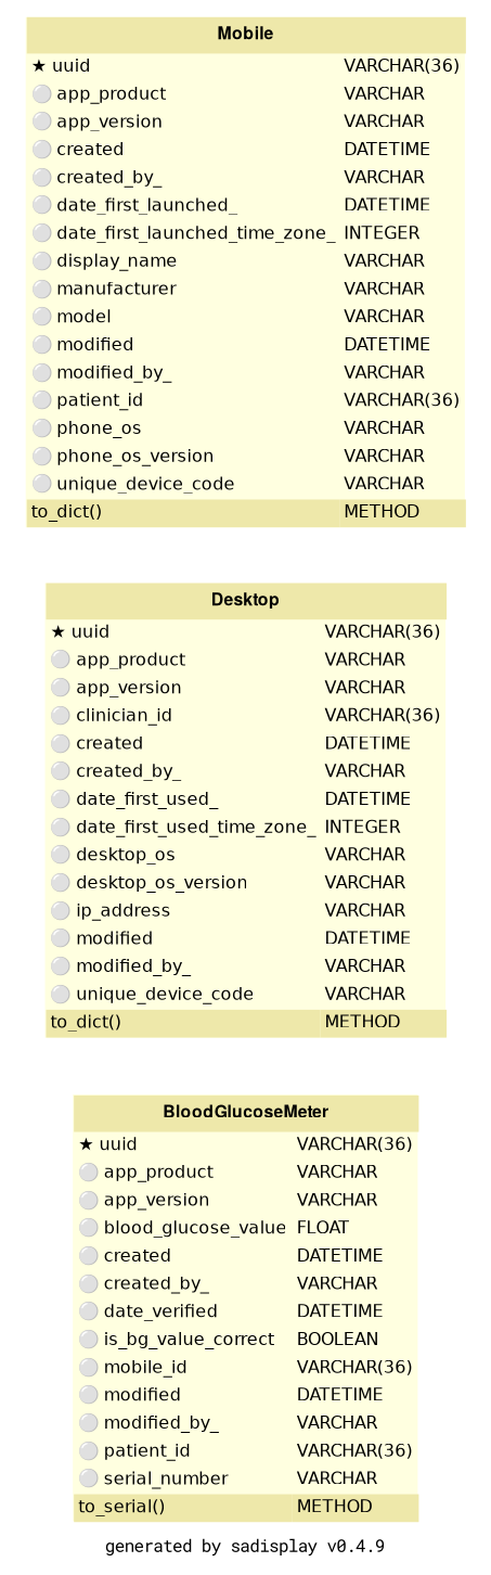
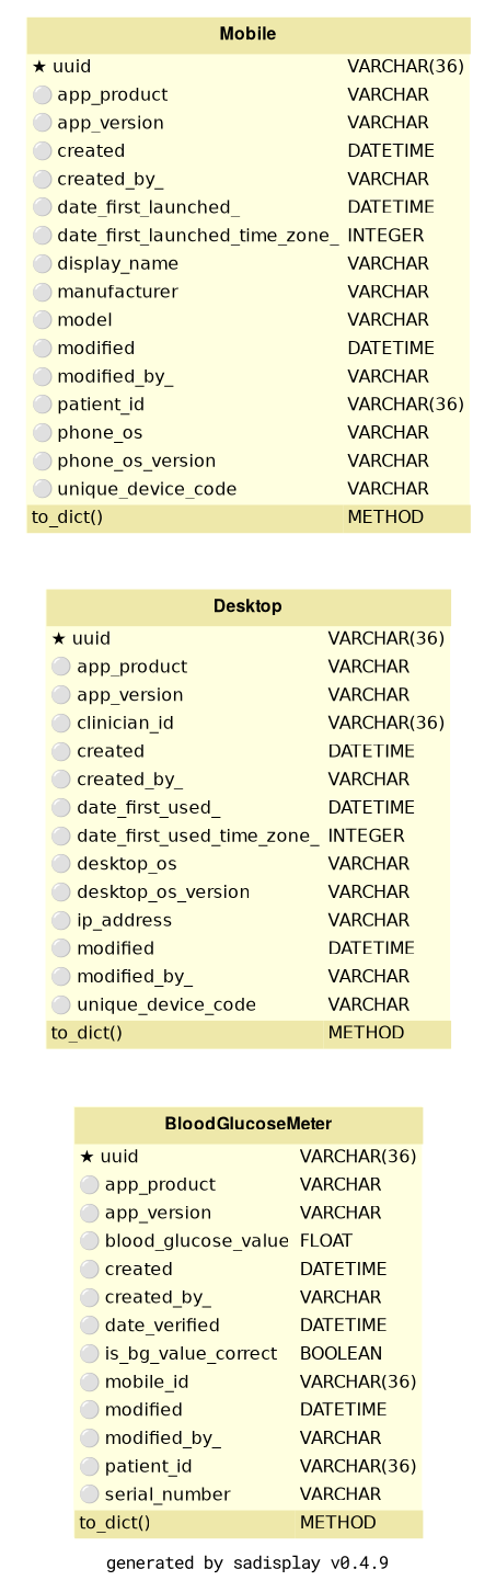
  digraph {
    fontname="Roboto Mono"
    fontsize=8
    label="generated by sadisplay v0.4.9"
    rankdir=LR
    node [fontname="Roboto Mono" fontsize=8 shape=plaintext]
-   n1 [label=<         <TABLE BGCOLOR="lightyellow" BORDER="0"             CELLBORDER="0" CELLSPACING="0">                 <TR><TD COLSPAN="2" CELLPADDING="4"                         ALIGN="CENTER" BGCOLOR="palegoldenrod"                 ><FONT FACE="Helvetica Bold" COLOR="black"                 >BloodGlucoseMeter</FONT></TD></TR><TR><TD ALIGN="LEFT" BORDER="0"         ><FONT FACE="Bitstream Vera Sans">★ uuid</FONT         ></TD><TD ALIGN="LEFT"         ><FONT FACE="Bitstream Vera Sans">VARCHAR(36)</FONT         ></TD></TR> <TR><TD ALIGN="LEFT" BORDER="0"         ><FONT FACE="Bitstream Vera Sans">⚪ app_product</FONT         ></TD><TD ALIGN="LEFT"         ><FONT FACE="Bitstream Vera Sans">VARCHAR</FONT         ></TD></TR> <TR><TD ALIGN="LEFT" BORDER="0"         ><FONT FACE="Bitstream Vera Sans">⚪ app_version</FONT         ></TD><TD ALIGN="LEFT"         ><FONT FACE="Bitstream Vera Sans">VARCHAR</FONT         ></TD></TR> <TR><TD ALIGN="LEFT" BORDER="0"         ><FONT FACE="Bitstream Vera Sans">⚪ blood_glucose_value</FONT         ></TD><TD ALIGN="LEFT"         ><FONT FACE="Bitstream Vera Sans">FLOAT</FONT         ></TD></TR> <TR><TD ALIGN="LEFT" BORDER="0"         ><FONT FACE="Bitstream Vera Sans">⚪ created</FONT         ></TD><TD ALIGN="LEFT"         ><FONT FACE="Bitstream Vera Sans">DATETIME</FONT         ></TD></TR> <TR><TD ALIGN="LEFT" BORDER="0"         ><FONT FACE="Bitstream Vera Sans">⚪ created_by_</FONT         ></TD><TD ALIGN="LEFT"         ><FONT FACE="Bitstream Vera Sans">VARCHAR</FONT         ></TD></TR> <TR><TD ALIGN="LEFT" BORDER="0"         ><FONT FACE="Bitstream Vera Sans">⚪ date_verified</FONT         ></TD><TD ALIGN="LEFT"         ><FONT FACE="Bitstream Vera Sans">DATETIME</FONT         ></TD></TR> <TR><TD ALIGN="LEFT" BORDER="0"         ><FONT FACE="Bitstream Vera Sans">⚪ is_bg_value_correct</FONT         ></TD><TD ALIGN="LEFT"         ><FONT FACE="Bitstream Vera Sans">BOOLEAN</FONT         ></TD></TR> <TR><TD ALIGN="LEFT" BORDER="0"         ><FONT FACE="Bitstream Vera Sans">⚪ mobile_id</FONT         ></TD><TD ALIGN="LEFT"         ><FONT FACE="Bitstream Vera Sans">VARCHAR(36)</FONT         ></TD></TR> <TR><TD ALIGN="LEFT" BORDER="0"         ><FONT FACE="Bitstream Vera Sans">⚪ modified</FONT         ></TD><TD ALIGN="LEFT"         ><FONT FACE="Bitstream Vera Sans">DATETIME</FONT         ></TD></TR> <TR><TD ALIGN="LEFT" BORDER="0"         ><FONT FACE="Bitstream Vera Sans">⚪ modified_by_</FONT         ></TD><TD ALIGN="LEFT"         ><FONT FACE="Bitstream Vera Sans">VARCHAR</FONT         ></TD></TR> <TR><TD ALIGN="LEFT" BORDER="0"         ><FONT FACE="Bitstream Vera Sans">⚪ patient_id</FONT         ></TD><TD ALIGN="LEFT"         ><FONT FACE="Bitstream Vera Sans">VARCHAR(36)</FONT         ></TD></TR> <TR><TD ALIGN="LEFT" BORDER="0"         ><FONT FACE="Bitstream Vera Sans">⚪ serial_number</FONT         ></TD><TD ALIGN="LEFT"         ><FONT FACE="Bitstream Vera Sans">VARCHAR</FONT         ></TD></TR><TR><TD ALIGN="LEFT" BORDER="0"         BGCOLOR="palegoldenrod"         ><FONT FACE="Bitstream Vera Sans">to_serial()</FONT></TD         ><TD BGCOLOR="palegoldenrod" ALIGN="LEFT"         ><FONT FACE="Bitstream Vera Sans">METHOD</FONT         ></TD></TR>         </TABLE>     >]
+   n1 [label=<         <TABLE BGCOLOR="lightyellow" BORDER="0"             CELLBORDER="0" CELLSPACING="0">                 <TR><TD COLSPAN="2" CELLPADDING="4"                         ALIGN="CENTER" BGCOLOR="palegoldenrod"                 ><FONT FACE="Helvetica Bold" COLOR="black"                 >BloodGlucoseMeter</FONT></TD></TR><TR><TD ALIGN="LEFT" BORDER="0"         ><FONT FACE="Bitstream Vera Sans">★ uuid</FONT         ></TD><TD ALIGN="LEFT"         ><FONT FACE="Bitstream Vera Sans">VARCHAR(36)</FONT         ></TD></TR> <TR><TD ALIGN="LEFT" BORDER="0"         ><FONT FACE="Bitstream Vera Sans">⚪ app_product</FONT         ></TD><TD ALIGN="LEFT"         ><FONT FACE="Bitstream Vera Sans">VARCHAR</FONT         ></TD></TR> <TR><TD ALIGN="LEFT" BORDER="0"         ><FONT FACE="Bitstream Vera Sans">⚪ app_version</FONT         ></TD><TD ALIGN="LEFT"         ><FONT FACE="Bitstream Vera Sans">VARCHAR</FONT         ></TD></TR> <TR><TD ALIGN="LEFT" BORDER="0"         ><FONT FACE="Bitstream Vera Sans">⚪ blood_glucose_value</FONT         ></TD><TD ALIGN="LEFT"         ><FONT FACE="Bitstream Vera Sans">FLOAT</FONT         ></TD></TR> <TR><TD ALIGN="LEFT" BORDER="0"         ><FONT FACE="Bitstream Vera Sans">⚪ created</FONT         ></TD><TD ALIGN="LEFT"         ><FONT FACE="Bitstream Vera Sans">DATETIME</FONT         ></TD></TR> <TR><TD ALIGN="LEFT" BORDER="0"         ><FONT FACE="Bitstream Vera Sans">⚪ created_by_</FONT         ></TD><TD ALIGN="LEFT"         ><FONT FACE="Bitstream Vera Sans">VARCHAR</FONT         ></TD></TR> <TR><TD ALIGN="LEFT" BORDER="0"         ><FONT FACE="Bitstream Vera Sans">⚪ date_verified</FONT         ></TD><TD ALIGN="LEFT"         ><FONT FACE="Bitstream Vera Sans">DATETIME</FONT         ></TD></TR> <TR><TD ALIGN="LEFT" BORDER="0"         ><FONT FACE="Bitstream Vera Sans">⚪ is_bg_value_correct</FONT         ></TD><TD ALIGN="LEFT"         ><FONT FACE="Bitstream Vera Sans">BOOLEAN</FONT         ></TD></TR> <TR><TD ALIGN="LEFT" BORDER="0"         ><FONT FACE="Bitstream Vera Sans">⚪ mobile_id</FONT         ></TD><TD ALIGN="LEFT"         ><FONT FACE="Bitstream Vera Sans">VARCHAR(36)</FONT         ></TD></TR> <TR><TD ALIGN="LEFT" BORDER="0"         ><FONT FACE="Bitstream Vera Sans">⚪ modified</FONT         ></TD><TD ALIGN="LEFT"         ><FONT FACE="Bitstream Vera Sans">DATETIME</FONT         ></TD></TR> <TR><TD ALIGN="LEFT" BORDER="0"         ><FONT FACE="Bitstream Vera Sans">⚪ modified_by_</FONT         ></TD><TD ALIGN="LEFT"         ><FONT FACE="Bitstream Vera Sans">VARCHAR</FONT         ></TD></TR> <TR><TD ALIGN="LEFT" BORDER="0"         ><FONT FACE="Bitstream Vera Sans">⚪ patient_id</FONT         ></TD><TD ALIGN="LEFT"         ><FONT FACE="Bitstream Vera Sans">VARCHAR(36)</FONT         ></TD></TR> <TR><TD ALIGN="LEFT" BORDER="0"         ><FONT FACE="Bitstream Vera Sans">⚪ serial_number</FONT         ></TD><TD ALIGN="LEFT"         ><FONT FACE="Bitstream Vera Sans">VARCHAR</FONT         ></TD></TR><TR><TD ALIGN="LEFT" BORDER="0"         BGCOLOR="palegoldenrod"         ><FONT FACE="Bitstream Vera Sans">to_dict()</FONT></TD         ><TD BGCOLOR="palegoldenrod" ALIGN="LEFT"         ><FONT FACE="Bitstream Vera Sans">METHOD</FONT         ></TD></TR>         </TABLE>     >]
    n2 [label=<         <TABLE BGCOLOR="lightyellow" BORDER="0"             CELLBORDER="0" CELLSPACING="0">                 <TR><TD COLSPAN="2" CELLPADDING="4"                         ALIGN="CENTER" BGCOLOR="palegoldenrod"                 ><FONT FACE="Helvetica Bold" COLOR="black"                 >Desktop</FONT></TD></TR><TR><TD ALIGN="LEFT" BORDER="0"         ><FONT FACE="Bitstream Vera Sans">★ uuid</FONT         ></TD><TD ALIGN="LEFT"         ><FONT FACE="Bitstream Vera Sans">VARCHAR(36)</FONT         ></TD></TR> <TR><TD ALIGN="LEFT" BORDER="0"         ><FONT FACE="Bitstream Vera Sans">⚪ app_product</FONT         ></TD><TD ALIGN="LEFT"         ><FONT FACE="Bitstream Vera Sans">VARCHAR</FONT         ></TD></TR> <TR><TD ALIGN="LEFT" BORDER="0"         ><FONT FACE="Bitstream Vera Sans">⚪ app_version</FONT         ></TD><TD ALIGN="LEFT"         ><FONT FACE="Bitstream Vera Sans">VARCHAR</FONT         ></TD></TR> <TR><TD ALIGN="LEFT" BORDER="0"         ><FONT FACE="Bitstream Vera Sans">⚪ clinician_id</FONT         ></TD><TD ALIGN="LEFT"         ><FONT FACE="Bitstream Vera Sans">VARCHAR(36)</FONT         ></TD></TR> <TR><TD ALIGN="LEFT" BORDER="0"         ><FONT FACE="Bitstream Vera Sans">⚪ created</FONT         ></TD><TD ALIGN="LEFT"         ><FONT FACE="Bitstream Vera Sans">DATETIME</FONT         ></TD></TR> <TR><TD ALIGN="LEFT" BORDER="0"         ><FONT FACE="Bitstream Vera Sans">⚪ created_by_</FONT         ></TD><TD ALIGN="LEFT"         ><FONT FACE="Bitstream Vera Sans">VARCHAR</FONT         ></TD></TR> <TR><TD ALIGN="LEFT" BORDER="0"         ><FONT FACE="Bitstream Vera Sans">⚪ date_first_used_</FONT         ></TD><TD ALIGN="LEFT"         ><FONT FACE="Bitstream Vera Sans">DATETIME</FONT         ></TD></TR> <TR><TD ALIGN="LEFT" BORDER="0"         ><FONT FACE="Bitstream Vera Sans">⚪ date_first_used_time_zone_</FONT         ></TD><TD ALIGN="LEFT"         ><FONT FACE="Bitstream Vera Sans">INTEGER</FONT         ></TD></TR> <TR><TD ALIGN="LEFT" BORDER="0"         ><FONT FACE="Bitstream Vera Sans">⚪ desktop_os</FONT         ></TD><TD ALIGN="LEFT"         ><FONT FACE="Bitstream Vera Sans">VARCHAR</FONT         ></TD></TR> <TR><TD ALIGN="LEFT" BORDER="0"         ><FONT FACE="Bitstream Vera Sans">⚪ desktop_os_version</FONT         ></TD><TD ALIGN="LEFT"         ><FONT FACE="Bitstream Vera Sans">VARCHAR</FONT         ></TD></TR> <TR><TD ALIGN="LEFT" BORDER="0"         ><FONT FACE="Bitstream Vera Sans">⚪ ip_address</FONT         ></TD><TD ALIGN="LEFT"         ><FONT FACE="Bitstream Vera Sans">VARCHAR</FONT         ></TD></TR> <TR><TD ALIGN="LEFT" BORDER="0"         ><FONT FACE="Bitstream Vera Sans">⚪ modified</FONT         ></TD><TD ALIGN="LEFT"         ><FONT FACE="Bitstream Vera Sans">DATETIME</FONT         ></TD></TR> <TR><TD ALIGN="LEFT" BORDER="0"         ><FONT FACE="Bitstream Vera Sans">⚪ modified_by_</FONT         ></TD><TD ALIGN="LEFT"         ><FONT FACE="Bitstream Vera Sans">VARCHAR</FONT         ></TD></TR> <TR><TD ALIGN="LEFT" BORDER="0"         ><FONT FACE="Bitstream Vera Sans">⚪ unique_device_code</FONT         ></TD><TD ALIGN="LEFT"         ><FONT FACE="Bitstream Vera Sans">VARCHAR</FONT         ></TD></TR><TR><TD ALIGN="LEFT" BORDER="0"         BGCOLOR="palegoldenrod"         ><FONT FACE="Bitstream Vera Sans">to_dict()</FONT></TD         ><TD BGCOLOR="palegoldenrod" ALIGN="LEFT"         ><FONT FACE="Bitstream Vera Sans">METHOD</FONT         ></TD></TR>         </TABLE>     >]
    n3 [label=<         <TABLE BGCOLOR="lightyellow" BORDER="0"             CELLBORDER="0" CELLSPACING="0">                 <TR><TD COLSPAN="2" CELLPADDING="4"                         ALIGN="CENTER" BGCOLOR="palegoldenrod"                 ><FONT FACE="Helvetica Bold" COLOR="black"                 >Mobile</FONT></TD></TR><TR><TD ALIGN="LEFT" BORDER="0"         ><FONT FACE="Bitstream Vera Sans">★ uuid</FONT         ></TD><TD ALIGN="LEFT"         ><FONT FACE="Bitstream Vera Sans">VARCHAR(36)</FONT         ></TD></TR> <TR><TD ALIGN="LEFT" BORDER="0"         ><FONT FACE="Bitstream Vera Sans">⚪ app_product</FONT         ></TD><TD ALIGN="LEFT"         ><FONT FACE="Bitstream Vera Sans">VARCHAR</FONT         ></TD></TR> <TR><TD ALIGN="LEFT" BORDER="0"         ><FONT FACE="Bitstream Vera Sans">⚪ app_version</FONT         ></TD><TD ALIGN="LEFT"         ><FONT FACE="Bitstream Vera Sans">VARCHAR</FONT         ></TD></TR> <TR><TD ALIGN="LEFT" BORDER="0"         ><FONT FACE="Bitstream Vera Sans">⚪ created</FONT         ></TD><TD ALIGN="LEFT"         ><FONT FACE="Bitstream Vera Sans">DATETIME</FONT         ></TD></TR> <TR><TD ALIGN="LEFT" BORDER="0"         ><FONT FACE="Bitstream Vera Sans">⚪ created_by_</FONT         ></TD><TD ALIGN="LEFT"         ><FONT FACE="Bitstream Vera Sans">VARCHAR</FONT         ></TD></TR> <TR><TD ALIGN="LEFT" BORDER="0"         ><FONT FACE="Bitstream Vera Sans">⚪ date_first_launched_</FONT         ></TD><TD ALIGN="LEFT"         ><FONT FACE="Bitstream Vera Sans">DATETIME</FONT         ></TD></TR> <TR><TD ALIGN="LEFT" BORDER="0"         ><FONT FACE="Bitstream Vera Sans">⚪ date_first_launched_time_zone_</FONT         ></TD><TD ALIGN="LEFT"         ><FONT FACE="Bitstream Vera Sans">INTEGER</FONT         ></TD></TR> <TR><TD ALIGN="LEFT" BORDER="0"         ><FONT FACE="Bitstream Vera Sans">⚪ display_name</FONT         ></TD><TD ALIGN="LEFT"         ><FONT FACE="Bitstream Vera Sans">VARCHAR</FONT         ></TD></TR> <TR><TD ALIGN="LEFT" BORDER="0"         ><FONT FACE="Bitstream Vera Sans">⚪ manufacturer</FONT         ></TD><TD ALIGN="LEFT"         ><FONT FACE="Bitstream Vera Sans">VARCHAR</FONT         ></TD></TR> <TR><TD ALIGN="LEFT" BORDER="0"         ><FONT FACE="Bitstream Vera Sans">⚪ model</FONT         ></TD><TD ALIGN="LEFT"         ><FONT FACE="Bitstream Vera Sans">VARCHAR</FONT         ></TD></TR> <TR><TD ALIGN="LEFT" BORDER="0"         ><FONT FACE="Bitstream Vera Sans">⚪ modified</FONT         ></TD><TD ALIGN="LEFT"         ><FONT FACE="Bitstream Vera Sans">DATETIME</FONT         ></TD></TR> <TR><TD ALIGN="LEFT" BORDER="0"         ><FONT FACE="Bitstream Vera Sans">⚪ modified_by_</FONT         ></TD><TD ALIGN="LEFT"         ><FONT FACE="Bitstream Vera Sans">VARCHAR</FONT         ></TD></TR> <TR><TD ALIGN="LEFT" BORDER="0"         ><FONT FACE="Bitstream Vera Sans">⚪ patient_id</FONT         ></TD><TD ALIGN="LEFT"         ><FONT FACE="Bitstream Vera Sans">VARCHAR(36)</FONT         ></TD></TR> <TR><TD ALIGN="LEFT" BORDER="0"         ><FONT FACE="Bitstream Vera Sans">⚪ phone_os</FONT         ></TD><TD ALIGN="LEFT"         ><FONT FACE="Bitstream Vera Sans">VARCHAR</FONT         ></TD></TR> <TR><TD ALIGN="LEFT" BORDER="0"         ><FONT FACE="Bitstream Vera Sans">⚪ phone_os_version</FONT         ></TD><TD ALIGN="LEFT"         ><FONT FACE="Bitstream Vera Sans">VARCHAR</FONT         ></TD></TR> <TR><TD ALIGN="LEFT" BORDER="0"         ><FONT FACE="Bitstream Vera Sans">⚪ unique_device_code</FONT         ></TD><TD ALIGN="LEFT"         ><FONT FACE="Bitstream Vera Sans">VARCHAR</FONT         ></TD></TR><TR><TD ALIGN="LEFT" BORDER="0"         BGCOLOR="palegoldenrod"         ><FONT FACE="Bitstream Vera Sans">to_dict()</FONT></TD         ><TD BGCOLOR="palegoldenrod" ALIGN="LEFT"         ><FONT FACE="Bitstream Vera Sans">METHOD</FONT         ></TD></TR>         </TABLE>     >]
  }
